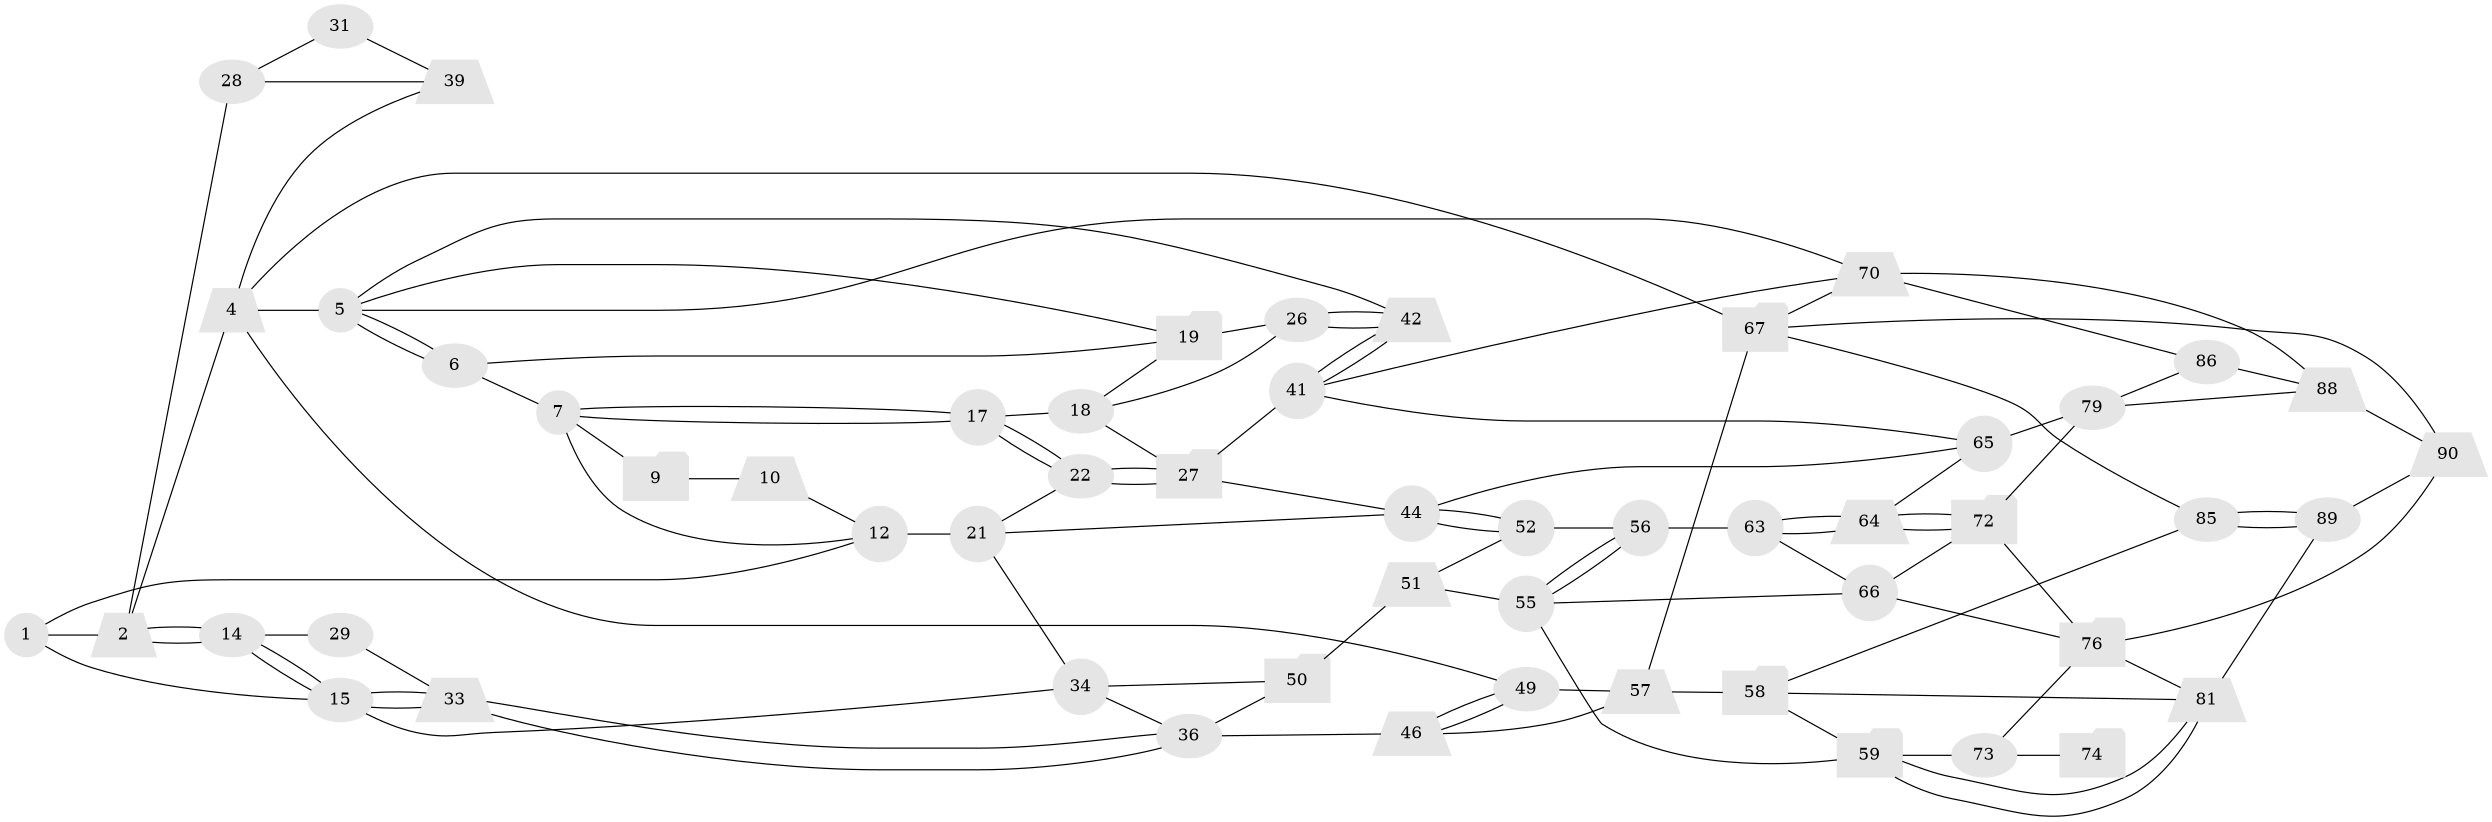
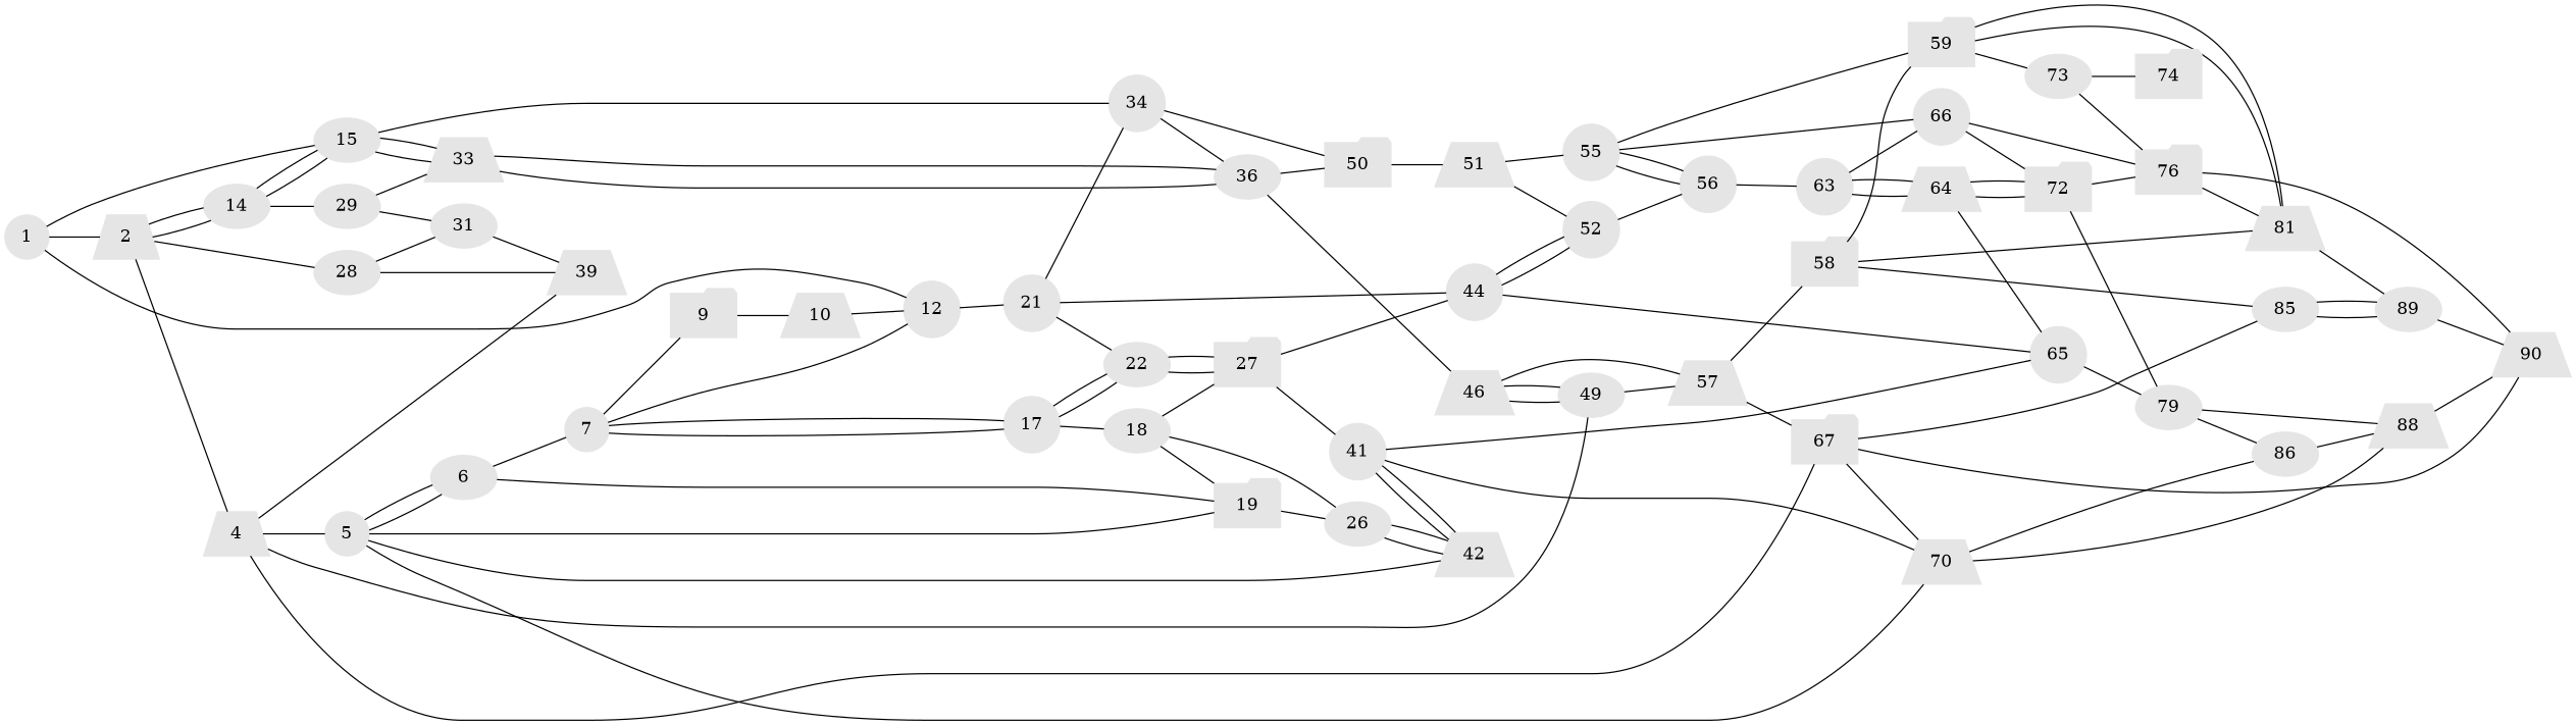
  graph {
    rankdir=LR
    node [color=gray90 shape=ellipse style=filled]
    1 [shape=circle super="+11"]
    2 [shape=trapezium super="+3"]
    12 [shape=circle super="+20"]
    15 [super="+16"]
    4 [shape=trapezium super="+38"]
    14
    28 [super="+30"]
    21 [shape=circle super="+35"]
    33 [shape=trapezium]
    34 [shape=circle super="+37"]
    5 [shape=circle super="+23"]
    39 [shape=trapezium super="+43"]
    49
    67 [shape=folder super="+84"]
    29 [super="+32"]
    31
    6
    19 [shape=folder super="+24"]
    42 [shape=trapezium]
    70 [shape=trapezium super="+87"]
    57 [shape=trapezium super="+62"]
    85
    90 [shape=trapezium super="+91"]
    7 [shape=circle super="+8"]
    26
    86
    88 [shape=trapezium super="+92"]
    9 [shape=folder]
    17 [shape=circle]
    10 [shape=trapezium super="+13"]
    18 [super="+25"]
    22
    44 [shape=circle super="+45"]
    36 [super="+48"]
    50 [shape=folder super="+53"]
    27 [shape=folder super="+40"]
    41 [shape=circle super="+69"]
    65 [shape=circle super="+68"]
    52 [shape=circle]
    46 [shape=trapezium super="+47"]
    51 [shape=trapezium super="+54"]
    79 [super="+80"]
    56 [shape=circle]
    58 [shape=folder super="+83"]
    55 [shape=circle super="+61"]
    59 [shape=folder super="+60"]
    66 [shape=circle super="+71"]
    63 [shape=circle]
    81 [shape=trapezium super="+82"]
    73 [super="+75"]
    72 [shape=folder super="+78"]
    76 [shape=folder super="+77"]
    64 [shape=trapezium]
    89
    74 [shape=folder]
    1 -- 2
    1 -- 12
    1 -- 15
    2 -- 4
    2 -- 14
    2 -- 14
    2 -- 28
    12 -- 21
    15 -- 33
    15 -- 33
    15 -- 34
    4 -- 5
    4 -- 39
    4 -- 49
    4 -- 67
    14 -- 15
    14 -- 15
    14 -- 29
    28 -- 39
    28 -- 31
    21 -- 34
    21 -- 22
    21 -- 44
    33 -- 36
    33 -- 36
    34 -- 36
    34 -- 50
    5 -- 6
    5 -- 6
    5 -- 19
    5 -- 42
    5 -- 70
    49 -- 57
    67 -- 70
    67 -- 85
    67 -- 90
    29 -- 33
+   29 -- 31
    31 -- 39
    6 -- 19
    6 -- 7
    19 -- 26
    70 -- 86
    70 -- 88
    57 -- 67
    57 -- 58
    85 -- 89
    85 -- 89
    7 -- 12
    7 -- 9
    7 -- 17
    7 -- 17
    26 -- 42
    26 -- 42
    86 -- 88
    88 -- 90
    9 -- 10 [weight=2]
    17 -- 18
    17 -- 22
    17 -- 22
    10 -- 12
    18 -- 19
    18 -- 26
    18 -- 27
    22 -- 27
    22 -- 27
    44 -- 65
    44 -- 52
    44 -- 52
    36 -- 50
    36 -- 46
    50 -- 51 [weight=2]
    27 -- 44
    27 -- 41
    41 -- 42
    41 -- 42
    41 -- 70
    41 -- 65
    65 -- 79
    52 -- 56
    46 -- 49
    46 -- 49
    46 -- 57
    51 -- 52
    51 -- 55
    79 -- 86
    79 -- 88
    56 -- 63
    58 -- 85
    58 -- 59
    58 -- 81
    55 -- 56
    55 -- 56
    55 -- 59
    55 -- 66
    59 -- 81
    59 -- 81
    59 -- 73
    66 -- 72
    66 -- 76
    63 -- 66
    63 -- 64
    63 -- 64
    81 -- 89
    73 -- 76
    73 -- 74 [weight=2]
    72 -- 79
    72 -- 76
    76 -- 90
    76 -- 81
    64 -- 65
    64 -- 72
    64 -- 72
    89 -- 90
  }
